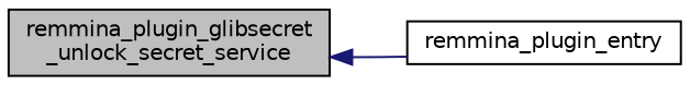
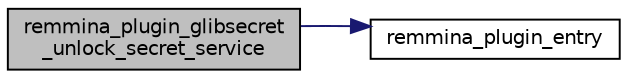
  digraph {
    rankdir=LR
    node [color=black fontname=Helvetica fontsize=10 shape=record style=filled]
    n1 [fillcolor=grey75 fontcolor=black height=0.2 label="remmina_plugin_glibsecret\l_unlock_secret_service" width=0.4]
    n2 [fillcolor=white height=0.2 label=remmina_plugin_entry width=0.4]
-   n1 -> n2 [color=midnightblue dir=back fontname=Helvetica fontsize=10 labelfontname=Helvetica labelfontsize=10 style=solid]
+   n2 -> n1 [color=midnightblue dir=back fontname=Helvetica fontsize=10 labelfontname=Helvetica labelfontsize=10 style=solid]
  }
